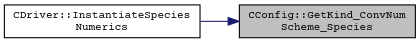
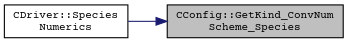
  digraph {
    rankdir=RL
    fontname="Courier Prime"
    node [color=black fontname="Courier Prime" fontsize=10 shape=record style=filled]
    n1 [fillcolor=grey75 fontcolor=black height=0.2 label="CConfig::GetKind_ConvNum\lScheme_Species" width=0.4]
-   n2 [fillcolor=white height=0.2 label="CDriver::InstantiateSpecies\lNumerics" width=0.4]
+   n2 [fillcolor=white height=0.2 label="CDriver::Species\lNumerics" width=0.4]
    n1 -> n2 [color=midnightblue dir=back fontname="Courier Prime" fontsize=10 labelfontname=Helvetica labelfontsize=10 style=solid]
  }
